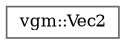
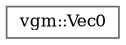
  digraph {
    rankdir=LR
    fontname="DejaVu Serif"
-   n1 [color=grey40 fillcolor=white fontname="DejaVu Serif" fontsize=10 height=0.2 label="vgm::Vec2" shape=box style=filled width=0.4]
+   n1 [color=grey40 fillcolor=white fontname="DejaVu Serif" fontsize=10 height=0.2 label="vgm::Vec0" shape=box style=filled width=0.4]
  }
